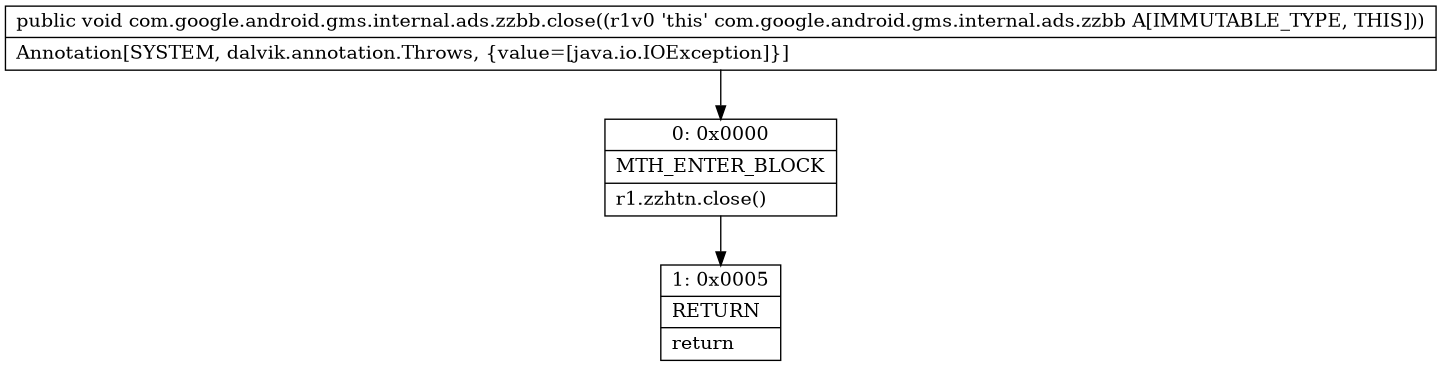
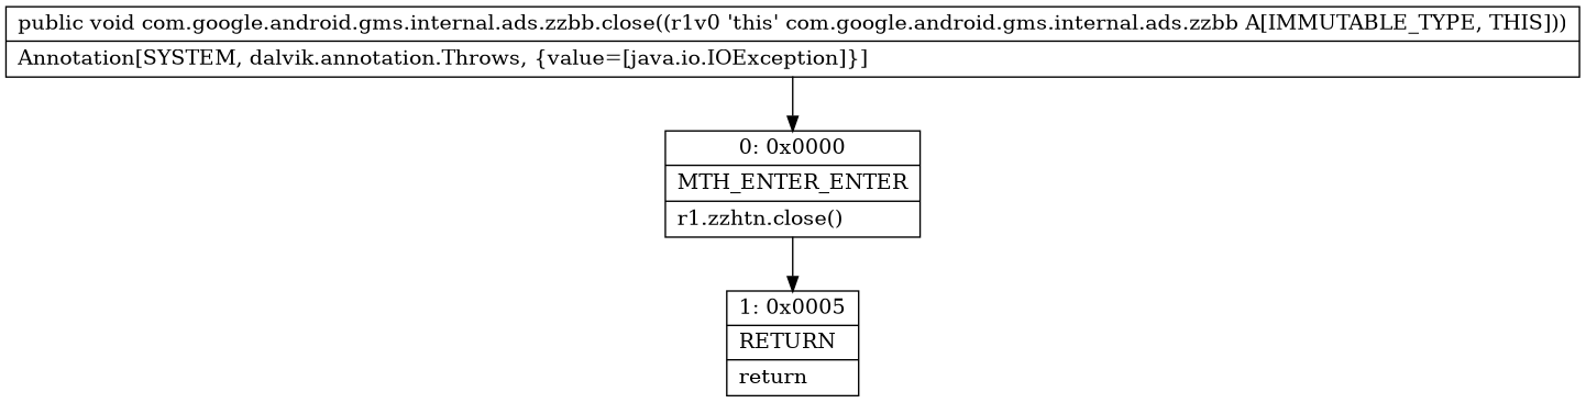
  digraph {
    node [shape=record]
-   n1 [label="{0\:\ 0x0000|MTH_ENTER_BLOCK\l|r1.zzhtn.close()\l}"]
+   n1 [label="{0\:\ 0x0000|MTH_ENTER_ENTER\l|r1.zzhtn.close()\l}"]
    n2 [label="{1\:\ 0x0005|RETURN\l|return\l}"]
    n3 [label="{public void com.google.android.gms.internal.ads.zzbb.close((r1v0 'this' com.google.android.gms.internal.ads.zzbb A[IMMUTABLE_TYPE, THIS]))  | Annotation[SYSTEM, dalvik.annotation.Throws, \{value=[java.io.IOException]\}]\l}"]
    n1 -> n2
    n3 -> n1
  }
